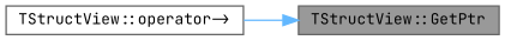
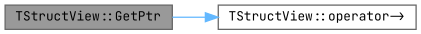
  digraph {
    rankdir=RL
    fontname="JetBrains Mono"
    node [fontname="JetBrains Mono" fontsize=10 shape=box style=filled]
    n1 [color=gray40 fillcolor=grey60 fontcolor=black height=0.2 label="TStructView::GetPtr" width=0.4]
    n2 [color=grey40 fillcolor=white height=0.2 label="TStructView::operator-\>" width=0.4]
-   n1 -> n2 [color=steelblue1 dir=back fontname="JetBrains Mono" fontsize=10 labelfontname=Helvetica labelfontsize=10 style=solid]
+   n2 -> n1 [color=steelblue1 dir=back fontname="JetBrains Mono" fontsize=10 labelfontname=Helvetica labelfontsize=10 style=solid]
  }
